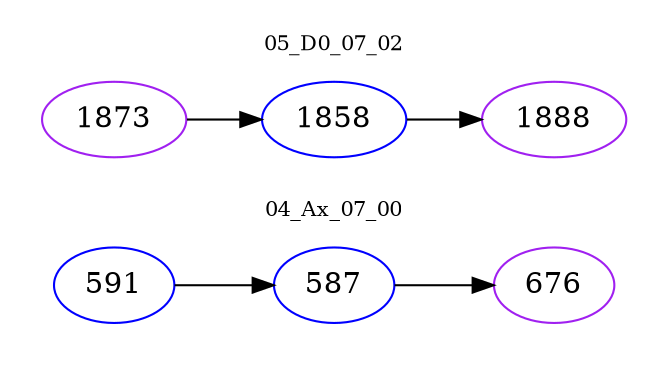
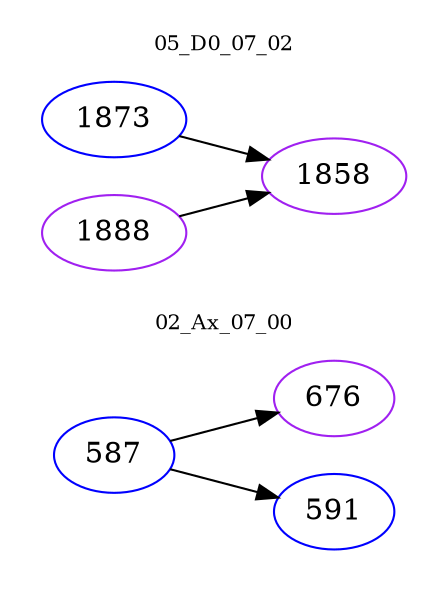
  digraph {
    rankdir=LR
    node [color=blue]
    edge [color=black]
    n1 [label=591]
    n2 [label=587]
    n3 [color=purple label=676]
-   n4 [color=purple label=1873]
-   n5 [label=1858]
+   n4 [label=1873]
+   n5 [color=purple label=1858]
    n6 [color=purple label=1888]
    subgraph cluster_1 {
      color=white
      fontsize=10
-     label="04_Ax_07_00"
+     label="02_Ax_07_00"
      n1
      n2
      n3
    }
    subgraph cluster_2 {
      color=white
      fontsize=10
      label="05_D0_07_02"
      n4
      n5
      n6
    }
-   n1 -> n2
+   n2 -> n1
    n2 -> n3
    n4 -> n5
-   n5 -> n6
+   n6 -> n5
  }
